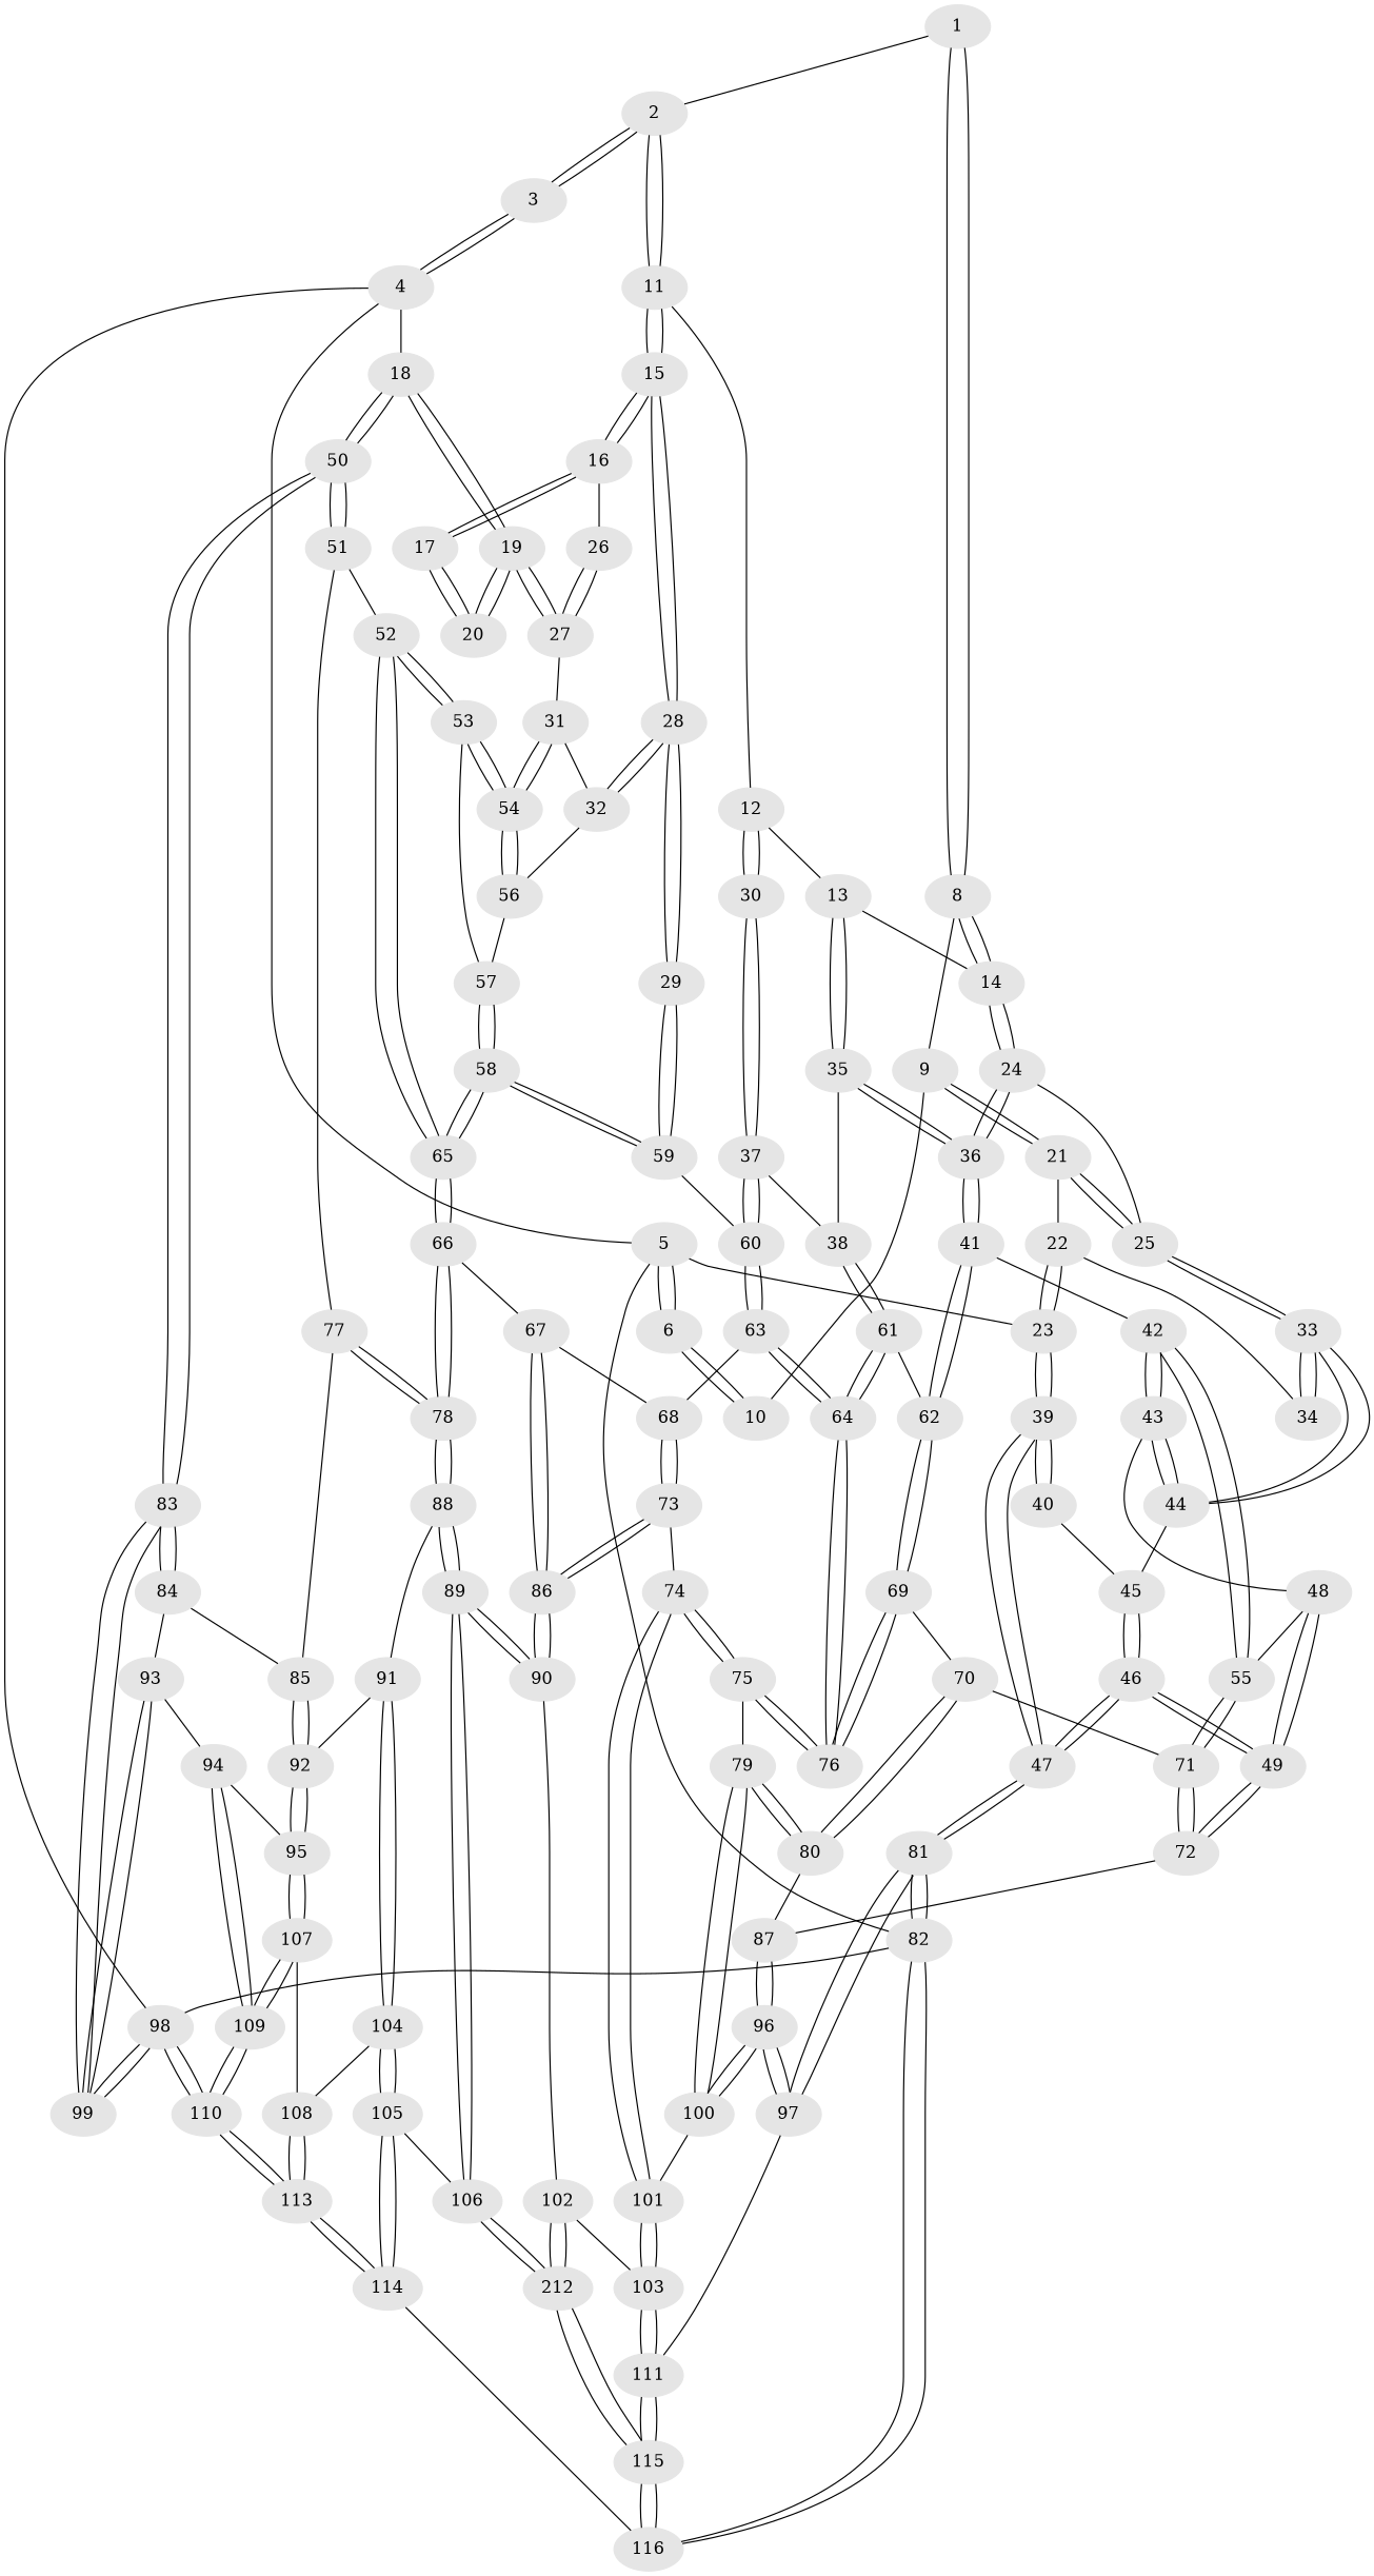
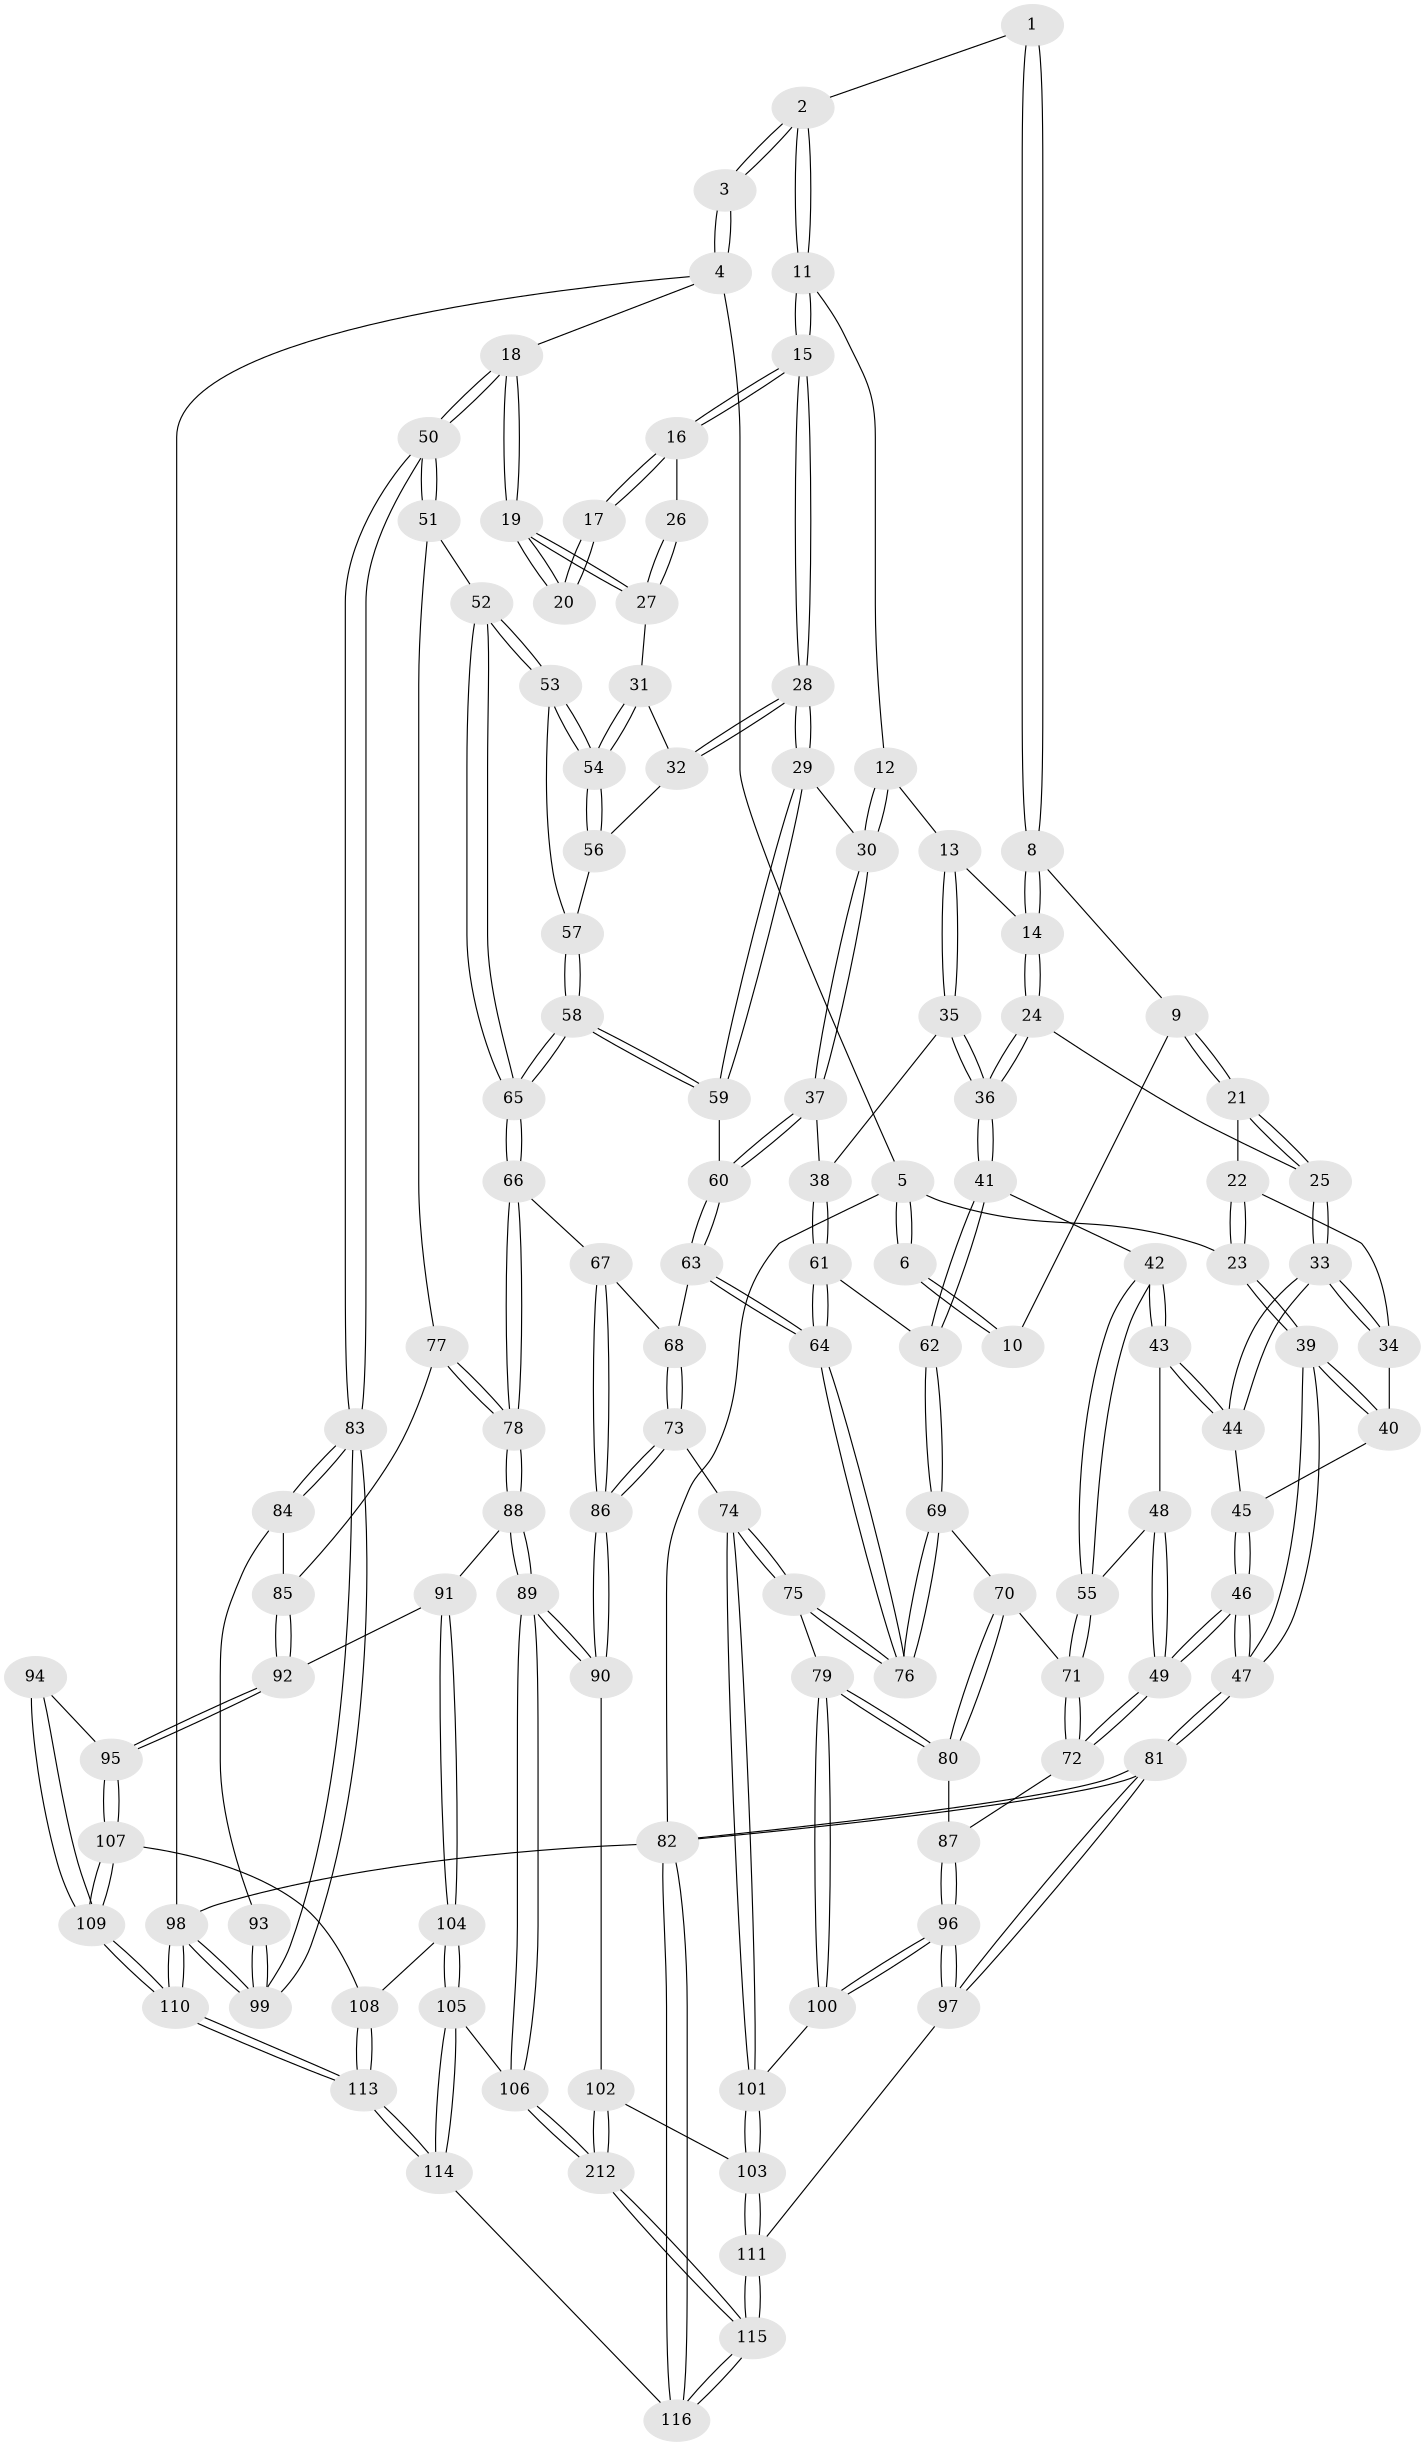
  graph {
    node [color=gray90 style=filled]
    1
    2
    8
    3
    11
    9
    14
    4
    12
    15
    5
    18
    98
    6
    23
    82
    19
    50
    99
    110
    10
    39
    116
    21
    24
    22
    25
    13
    30
    16
    28
    35
    37
    36
    38
    17
    26
    29
    32
    20
    27
    51
    83
    31
    34
    33
    40
    47
    41
    44
    54
    59
    56
    60
    57
    45
    61
    42
    62
    63
    64
    81
    46
    43
    55
    69
    48
    71
    49
    72
    97
    87
    52
    77
    84
    53
    65
    78
    85
    66
    58
    68
    76
    70
    73
    67
    86
    88
    90
    74
    80
    96
    75
    101
    79
    103
    100
    92
    89
    91
    111
    93
    94
    95
    102
    106
    104
    n108 [label=212]
    105
    108
    107
    109
    115
    113
    114
    1 -- 2
    1 -- 8
    1 -- 8
    2 -- 3
    2 -- 3
    2 -- 11
    2 -- 11
    8 -- 9
    8 -- 14
    8 -- 14
    3 -- 4
    3 -- 4
    11 -- 12
    11 -- 15
    11 -- 15
    9 -- 10
    9 -- 21
    9 -- 21
    14 -- 24
    14 -- 24
    4 -- 5
    4 -- 18
    4 -- 98
    12 -- 13
    12 -- 30
    12 -- 30
    15 -- 16
    15 -- 16
    15 -- 28
    15 -- 28
    5 -- 6
    5 -- 6
    5 -- 23
    5 -- 82
    18 -- 19
    18 -- 19
    18 -- 50
    18 -- 50
    98 -- 99
    98 -- 99
    98 -- 110
    98 -- 110
    6 -- 10
    6 -- 10
    23 -- 39
    23 -- 39
    82 -- 98
    82 -- 116
    82 -- 116
    19 -- 20
    19 -- 20
    19 -- 27
    19 -- 27
    50 -- 51
    50 -- 51
    50 -- 83
    50 -- 83
    110 -- 113
    110 -- 113
    39 -- 40
    39 -- 40
    39 -- 47
    39 -- 47
    21 -- 22
    21 -- 25
    21 -- 25
    24 -- 25
    24 -- 36
    24 -- 36
    22 -- 23
    22 -- 23
    22 -- 34
    25 -- 33
    25 -- 33
    13 -- 14
    13 -- 35
    13 -- 35
    30 -- 37
    30 -- 37
    16 -- 17
    16 -- 17
    16 -- 26
    28 -- 29
    28 -- 29
    28 -- 32
    28 -- 32
    35 -- 36
    35 -- 36
    35 -- 38
    37 -- 38
    37 -- 60
    37 -- 60
    36 -- 41
    36 -- 41
    38 -- 61
    38 -- 61
    17 -- 20
    17 -- 20
    26 -- 27
    26 -- 27
+   29 -- 30
    29 -- 59
    29 -- 59
    32 -- 56
    27 -- 31
    51 -- 52
    51 -- 77
    83 -- 99
    83 -- 99
    83 -- 84
    83 -- 84
    31 -- 32
    31 -- 54
    31 -- 54
+   34 -- 40
    33 -- 34
    33 -- 34
    33 -- 44
    33 -- 44
    40 -- 45
    47 -- 81
    47 -- 81
    41 -- 42
    41 -- 62
    41 -- 62
    44 -- 45
    54 -- 56
    54 -- 56
    59 -- 60
    56 -- 57
    60 -- 63
    60 -- 63
    57 -- 58
    57 -- 58
    45 -- 46
    45 -- 46
    61 -- 62
    61 -- 64
    61 -- 64
    42 -- 43
    42 -- 43
    42 -- 55
    42 -- 55
    62 -- 69
    62 -- 69
    63 -- 64
    63 -- 64
    63 -- 68
    64 -- 76
    64 -- 76
    81 -- 82
    81 -- 82
    81 -- 97
    81 -- 97
    46 -- 47
    46 -- 47
    46 -- 49
    46 -- 49
    43 -- 44
    43 -- 44
    43 -- 48
    55 -- 71
    55 -- 71
    69 -- 76
    69 -- 76
    69 -- 70
    48 -- 55
    48 -- 49
    48 -- 49
    71 -- 72
    71 -- 72
    49 -- 72
    49 -- 72
    72 -- 87
    97 -- 111
    87 -- 96
    87 -- 96
    52 -- 53
    52 -- 53
    52 -- 65
    52 -- 65
    77 -- 78
    77 -- 78
    77 -- 85
    84 -- 85
    84 -- 93
    53 -- 54
    53 -- 54
    53 -- 57
    65 -- 66
    65 -- 66
    78 -- 88
    78 -- 88
    85 -- 92
    85 -- 92
    66 -- 78
    66 -- 78
    66 -- 67
    58 -- 59
    58 -- 59
    58 -- 65
    58 -- 65
    68 -- 73
    68 -- 73
    70 -- 71
    70 -- 80
    70 -- 80
    73 -- 86
    73 -- 86
    73 -- 74
    67 -- 68
    67 -- 86
    67 -- 86
    86 -- 90
    86 -- 90
    88 -- 89
    88 -- 89
    88 -- 91
    90 -- 102
    74 -- 75
    74 -- 75
    74 -- 101
    74 -- 101
    80 -- 87
    96 -- 97
    96 -- 97
    96 -- 100
    96 -- 100
    75 -- 76
    75 -- 76
    75 -- 79
    101 -- 103
    101 -- 103
    79 -- 80
    79 -- 80
    79 -- 100
    79 -- 100
    103 -- 111
    103 -- 111
    100 -- 101
    92 -- 95
    92 -- 95
    89 -- 90
    89 -- 90
    89 -- 106
    89 -- 106
    91 -- 92
    91 -- 104
    91 -- 104
    111 -- 115
    111 -- 115
    93 -- 99
    93 -- 99
-   93 -- 94
    94 -- 95
    94 -- 109
    94 -- 109
    95 -- 107
    95 -- 107
    102 -- 103
    102 -- n108
    102 -- n108
    106 -- n108
    106 -- n108
    104 -- 105
    104 -- 105
    104 -- 108
    n108 -- 115
    n108 -- 115
    105 -- 106
    105 -- 114
    105 -- 114
    108 -- 113
    108 -- 113
    107 -- 108
    107 -- 109
    107 -- 109
    109 -- 110
    109 -- 110
    115 -- 116
    115 -- 116
    113 -- 114
    113 -- 114
    114 -- 116
  }
